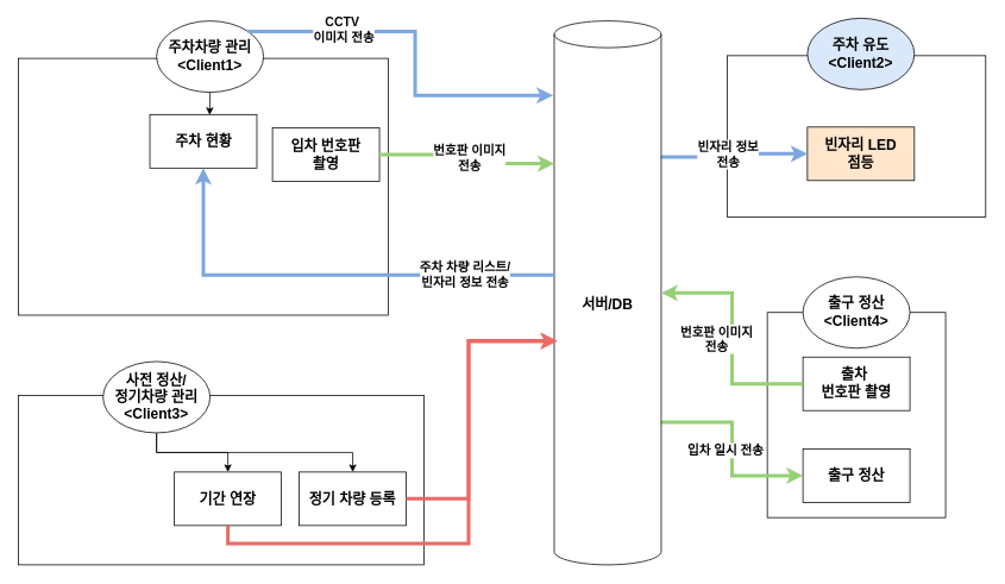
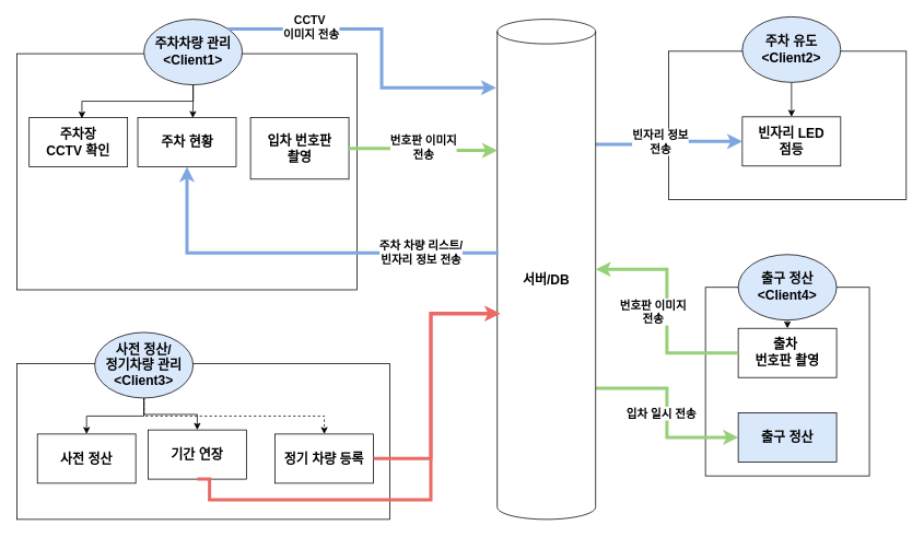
  <mxCell id="0" />
  <mxCell id="1" parent="0" />
  <mxCell id="2" value="" style="rounded=0;whiteSpace=wrap;html=1;fillColor=none;" vertex="1" parent="1"><mxGeometry x="860" y="350" width="200" height="230" as="geometry" /></mxCell>
  <mxCell id="3" value="" style="rounded=0;whiteSpace=wrap;html=1;fillColor=none;" parent="1" vertex="1"><mxGeometry x="20" y="65" width="415" height="288" as="geometry" /></mxCell>
  <mxCell id="4" value="" style="rounded=0;whiteSpace=wrap;html=1;fillColor=none;" parent="1" vertex="1"><mxGeometry x="20" y="443" width="455" height="190" as="geometry" /></mxCell>
  <mxCell id="5" value="" style="rounded=0;whiteSpace=wrap;html=1;fillColor=none;" parent="1" vertex="1"><mxGeometry x="815" y="62" width="290" height="181" as="geometry" /></mxCell>
- <mxCell id="6" value="주차차량 관리&lt;div&gt;&amp;lt;Client1&amp;gt;&lt;/div&gt;" style="ellipse;whiteSpace=wrap;html=1;fontSize=16;fontStyle=1" parent="1" vertex="1"><mxGeometry x="175" y="23" width="120" height="80" as="geometry" /></mxCell>
+ <mxCell id="6" value="주차차량 관리&lt;div&gt;&amp;lt;Client1&amp;gt;&lt;/div&gt;" style="ellipse;whiteSpace=wrap;html=1;fontSize=16;fontStyle=1;fillColor=#dae8fc;" parent="1" vertex="1"><mxGeometry x="175" y="23" width="120" height="80" as="geometry" /></mxCell>
+ <mxCell id="7" style="edgeStyle=orthogonalEdgeStyle;rounded=0;orthogonalLoop=1;jettySize=auto;html=1;exitX=0.5;exitY=1;exitDx=0;exitDy=0;entryX=0.5;entryY=0;entryDx=0;entryDy=0;" parent="1" source="8" target="13" edge="1"><mxGeometry relative="1" as="geometry" /></mxCell>
  <mxCell id="8" value="주차 유도&lt;div&gt;&amp;lt;Client2&amp;gt;&lt;/div&gt;" style="ellipse;whiteSpace=wrap;html=1;fontSize=16;fontStyle=1;fillColor=#dae8fc;" parent="1" vertex="1"><mxGeometry x="905" y="20" width="120" height="80" as="geometry" /></mxCell>
- <mxCell id="9" style="edgeStyle=orthogonalEdgeStyle;rounded=0;orthogonalLoop=1;jettySize=auto;html=1;exitX=0.5;exitY=1;exitDx=0;exitDy=0;entryX=0.5;entryY=0;entryDx=0;entryDy=0;" parent="1" source="12" target="24" edge="1"><mxGeometry relative="1" as="geometry" /></mxCell>
+ <mxCell id="9" style="edgeStyle=orthogonalEdgeStyle;rounded=0;orthogonalLoop=1;jettySize=auto;html=1;exitX=0.5;exitY=1;exitDx=0;exitDy=0;entryX=0.5;entryY=0;entryDx=0;entryDy=0;dashed=1;" parent="1" source="12" target="24" edge="1"><mxGeometry relative="1" as="geometry" /></mxCell>
  <mxCell id="10" style="edgeStyle=orthogonalEdgeStyle;rounded=0;orthogonalLoop=1;jettySize=auto;html=1;exitX=0.5;exitY=1;exitDx=0;exitDy=0;entryX=0.5;entryY=0;entryDx=0;entryDy=0;" parent="1" source="12" target="21" edge="1"><mxGeometry relative="1" as="geometry" /></mxCell>
- <mxCell id="12" value="&lt;div&gt;사전 정산/&lt;/div&gt;정기차량 관리&lt;div&gt;&amp;lt;Client3&amp;gt;&lt;/div&gt;" style="ellipse;whiteSpace=wrap;html=1;fontSize=16;fontStyle=1" parent="1" vertex="1"><mxGeometry x="115" y="405" width="120" height="80" as="geometry" /></mxCell>
- <mxCell id="13" value="빈자리 LED&lt;div&gt;점등&lt;/div&gt;" style="rounded=0;whiteSpace=wrap;html=1;fontSize=16;fontStyle=1;fillColor=#ffe6cc;" parent="1" vertex="1"><mxGeometry x="905" y="142" width="120" height="60" as="geometry" /></mxCell>
- <mxCell id="14" value="주차 현황" style="rounded=0;whiteSpace=wrap;html=1;fontSize=16;fontStyle=1" parent="1" vertex="1"><mxGeometry x="167.5" y="128" width="120" height="60" as="geometry" /></mxCell>
+ <mxCell id="11" style="edgeStyle=orthogonalEdgeStyle;rounded=0;orthogonalLoop=1;jettySize=auto;html=1;exitX=0.5;exitY=1;exitDx=0;exitDy=0;entryX=0.5;entryY=0;entryDx=0;entryDy=0;" edge="1" parent="1" source="12" target="28"><mxGeometry relative="1" as="geometry" /></mxCell>
+ <mxCell id="12" value="&lt;div&gt;사전 정산/&lt;/div&gt;정기차량 관리&lt;div&gt;&amp;lt;Client3&amp;gt;&lt;/div&gt;" style="ellipse;whiteSpace=wrap;html=1;fontSize=16;fontStyle=1;fillColor=#dae8fc;" parent="1" vertex="1"><mxGeometry x="115" y="405" width="120" height="80" as="geometry" /></mxCell>
+ <mxCell id="13" value="빈자리 LED&lt;div&gt;점등&lt;/div&gt;" style="rounded=0;whiteSpace=wrap;html=1;fontSize=16;fontStyle=1" parent="1" vertex="1"><mxGeometry x="905" y="142" width="120" height="60" as="geometry" /></mxCell>
+ <mxCell id="14" value="주차 현황" style="rounded=0;whiteSpace=wrap;html=1;fontSize=16;fontStyle=1" parent="1" vertex="1"><mxGeometry x="167.5" y="143" width="120" height="60" as="geometry" /></mxCell>
+ <mxCell id="15" value="주차장&lt;div&gt;CCTV 확인&lt;/div&gt;" style="rounded=0;whiteSpace=wrap;html=1;fontSize=16;fontStyle=1" parent="1" vertex="1"><mxGeometry x="35" y="143" width="120" height="60" as="geometry" /></mxCell>
  <mxCell id="16" style="edgeStyle=orthogonalEdgeStyle;rounded=0;orthogonalLoop=1;jettySize=auto;html=1;exitX=1;exitY=0;exitDx=0;exitDy=152.5;exitPerimeter=0;entryX=0;entryY=0.5;entryDx=0;entryDy=0;strokeWidth=4;strokeColor=#7EA6E0;" parent="1" source="20" target="13" edge="1"><mxGeometry relative="1" as="geometry" /></mxCell>
  <mxCell id="17" value="빈자리 정보&lt;div&gt;전송&lt;/div&gt;" style="edgeLabel;html=1;align=center;verticalAlign=middle;resizable=0;points=[];fontSize=14;fontStyle=1" parent="16" vertex="1" connectable="0"><mxGeometry x="-0.447" y="-4" relative="1" as="geometry"><mxPoint x="28" y="-7" as="offset" /></mxGeometry></mxCell>
  <mxCell id="18" style="edgeStyle=orthogonalEdgeStyle;rounded=0;orthogonalLoop=1;jettySize=auto;html=1;exitX=1;exitY=0;exitDx=0;exitDy=450;exitPerimeter=0;entryX=0;entryY=0.5;entryDx=0;entryDy=0;strokeWidth=4;strokeColor=#97D077;" edge="1" parent="1" source="20" target="35"><mxGeometry relative="1" as="geometry" /></mxCell>
  <mxCell id="19" value="입차 일시 전송" style="edgeLabel;html=1;align=center;verticalAlign=middle;resizable=0;points=[];fontSize=14;fontStyle=1" vertex="1" connectable="0" parent="18"><mxGeometry x="-0.073" y="-1" relative="1" as="geometry"><mxPoint x="-7" y="9" as="offset" /></mxGeometry></mxCell>
- <mxCell id="20" value="서버/DB" style="shape=cylinder3;whiteSpace=wrap;html=1;boundedLbl=1;backgroundOutline=1;size=15;fontSize=16;fontStyle=1" parent="1" vertex="1"><mxGeometry x="621" y="23" width="120" height="610" as="geometry" /></mxCell>
- <mxCell id="21" value="기간 연장" style="rounded=0;whiteSpace=wrap;html=1;fontSize=16;fontStyle=1" parent="1" vertex="1"><mxGeometry x="195" y="528.94" width="120" height="60" as="geometry" /></mxCell>
+ <mxCell id="20" value="서버/DB" style="shape=cylinder3;whiteSpace=wrap;html=1;boundedLbl=1;backgroundOutline=1;size=15;fontSize=16;fontStyle=1" parent="1" vertex="1"><mxGeometry x="606" y="23" width="120" height="610" as="geometry" /></mxCell>
+ <mxCell id="21" value="기간 연장" style="rounded=0;whiteSpace=wrap;html=1;fontSize=16;fontStyle=1" parent="1" vertex="1"><mxGeometry x="180" y="523.94" width="120" height="60" as="geometry" /></mxCell>
  <mxCell id="22" style="edgeStyle=orthogonalEdgeStyle;rounded=0;orthogonalLoop=1;jettySize=auto;html=1;exitX=1;exitY=0;exitDx=0;exitDy=0;entryX=-0.01;entryY=0.137;entryDx=0;entryDy=0;entryPerimeter=0;strokeWidth=4;strokeColor=#7EA6E0;" parent="1" source="6" target="20" edge="1"><mxGeometry relative="1" as="geometry"><Array as="points"><mxPoint x="465" y="35" /><mxPoint x="465" y="107" /></Array></mxGeometry></mxCell>
  <mxCell id="23" value="CCTV&amp;nbsp;&lt;div&gt;이미지 전송&lt;/div&gt;" style="edgeLabel;html=1;align=center;verticalAlign=middle;resizable=0;points=[];fontSize=14;fontStyle=1" parent="22" vertex="1" connectable="0"><mxGeometry x="-0.217" y="-1" relative="1" as="geometry"><mxPoint x="-55" y="-3" as="offset" /></mxGeometry></mxCell>
  <mxCell id="24" value="정기 차량 등록" style="rounded=0;whiteSpace=wrap;html=1;fontSize=16;fontStyle=1" parent="1" vertex="1"><mxGeometry x="335" y="528.94" width="120" height="60" as="geometry" /></mxCell>
  <mxCell id="25" style="edgeStyle=orthogonalEdgeStyle;rounded=0;orthogonalLoop=1;jettySize=auto;html=1;exitX=1;exitY=0.5;exitDx=0;exitDy=0;entryX=0.029;entryY=0.588;entryDx=0;entryDy=0;entryPerimeter=0;strokeWidth=4;strokeColor=#EA6B66;" parent="1" source="24" target="20" edge="1"><mxGeometry relative="1" as="geometry"><mxPoint x="766" y="423" as="targetPoint" /><Array as="points"><mxPoint x="525" y="559" /><mxPoint x="525" y="382" /></Array></mxGeometry></mxCell>
  <mxCell id="26" style="edgeStyle=orthogonalEdgeStyle;rounded=0;orthogonalLoop=1;jettySize=auto;html=1;exitX=0.5;exitY=1;exitDx=0;exitDy=0;entryX=0.011;entryY=0.467;entryDx=0;entryDy=0;entryPerimeter=0;startArrow=classic;startFill=1;endArrow=none;strokeWidth=4;strokeColor=#7EA6E0;" parent="1" source="14" target="20" edge="1"><mxGeometry relative="1" as="geometry" /></mxCell>
  <mxCell id="27" value="주차 차량&amp;nbsp;&lt;span style=&quot;background-color: light-dark(#ffffff, var(--ge-dark-color, #121212)); color: light-dark(rgb(0, 0, 0), rgb(255, 255, 255));&quot;&gt;리스트/&lt;/span&gt;&lt;div&gt;&lt;span style=&quot;background-color: light-dark(#ffffff, var(--ge-dark-color, #121212)); color: light-dark(rgb(0, 0, 0), rgb(255, 255, 255));&quot;&gt;빈자리 정보 전송&lt;/span&gt;&lt;/div&gt;" style="edgeLabel;html=1;align=center;verticalAlign=middle;resizable=0;points=[];fontSize=14;fontStyle=1" parent="26" vertex="1" connectable="0"><mxGeometry x="0.522" y="-1" relative="1" as="geometry"><mxPoint x="21" y="-2" as="offset" /></mxGeometry></mxCell>
+ <mxCell id="28" value="사전 정산" style="rounded=0;whiteSpace=wrap;html=1;fontSize=16;fontStyle=1" vertex="1" parent="1"><mxGeometry x="45" y="528.94" width="120" height="60" as="geometry" /></mxCell>
  <mxCell id="29" style="edgeStyle=orthogonalEdgeStyle;rounded=0;orthogonalLoop=1;jettySize=auto;html=1;exitX=0.5;exitY=1;exitDx=0;exitDy=0;entryX=0.028;entryY=0.589;entryDx=0;entryDy=0;entryPerimeter=0;strokeWidth=4;strokeColor=#EA6B66;" edge="1" parent="1" source="21" target="20"><mxGeometry relative="1" as="geometry"><Array as="points"><mxPoint x="255" y="609" /><mxPoint x="525" y="609" /><mxPoint x="525" y="382" /></Array></mxGeometry></mxCell>
- <mxCell id="31" value="출구 정산&lt;div&gt;&amp;lt;Client4&amp;gt;&lt;/div&gt;" style="ellipse;whiteSpace=wrap;html=1;fontSize=16;fontStyle=1" vertex="1" parent="1"><mxGeometry x="900" y="310" width="120" height="80" as="geometry" /></mxCell>
+ <mxCell id="30" style="edgeStyle=orthogonalEdgeStyle;rounded=0;orthogonalLoop=1;jettySize=auto;html=1;exitX=0.5;exitY=1;exitDx=0;exitDy=0;entryX=0.5;entryY=0;entryDx=0;entryDy=0;" edge="1" parent="1" source="31" target="32"><mxGeometry relative="1" as="geometry" /></mxCell>
+ <mxCell id="31" value="출구 정산&lt;div&gt;&amp;lt;Client4&amp;gt;&lt;/div&gt;" style="ellipse;whiteSpace=wrap;html=1;fontSize=16;fontStyle=1;fillColor=#dae8fc;" vertex="1" parent="1"><mxGeometry x="900" y="310" width="120" height="80" as="geometry" /></mxCell>
  <mxCell id="32" value="출차&amp;nbsp;&lt;div&gt;번호판 촬영&lt;/div&gt;" style="rounded=0;whiteSpace=wrap;html=1;fontSize=16;fontStyle=1" vertex="1" parent="1"><mxGeometry x="900" y="400" width="120" height="60" as="geometry" /></mxCell>
  <mxCell id="33" style="edgeStyle=orthogonalEdgeStyle;rounded=0;orthogonalLoop=1;jettySize=auto;html=1;exitX=0;exitY=0.5;exitDx=0;exitDy=0;entryX=1;entryY=0.5;entryDx=0;entryDy=0;entryPerimeter=0;strokeWidth=4;strokeColor=#97D077;" edge="1" parent="1" source="32" target="20"><mxGeometry relative="1" as="geometry" /></mxCell>
  <mxCell id="34" value="번호판 이미지&lt;div&gt;전송&lt;/div&gt;" style="edgeLabel;html=1;align=center;verticalAlign=middle;resizable=0;points=[];fontSize=14;fontStyle=1" vertex="1" connectable="0" parent="33"><mxGeometry x="0.105" y="-3" relative="1" as="geometry"><mxPoint x="-21" y="14" as="offset" /></mxGeometry></mxCell>
- <mxCell id="35" value="출구 정산" style="rounded=0;whiteSpace=wrap;html=1;fontStyle=1;fontSize=16;" vertex="1" parent="1"><mxGeometry x="900" y="503" width="120" height="60" as="geometry" /></mxCell>
- <mxCell id="36" value="입차 번호판&lt;div&gt;촬영&lt;/div&gt;" style="rounded=0;whiteSpace=wrap;html=1;fontSize=16;fontStyle=1" vertex="1" parent="1"><mxGeometry x="305" y="143" width="120" height="60" as="geometry" /></mxCell>
+ <mxCell id="35" value="출구 정산" style="rounded=0;whiteSpace=wrap;html=1;fontStyle=1;fontSize=16;fillColor=#dae8fc;" vertex="1" parent="1"><mxGeometry x="900" y="503" width="120" height="60" as="geometry" /></mxCell>
+ <mxCell id="36" value="입차 번호판&lt;div&gt;촬영&lt;/div&gt;" style="rounded=0;whiteSpace=wrap;html=1;fontSize=16;fontStyle=1" vertex="1" parent="1"><mxGeometry x="305" y="143" width="120" height="75" as="geometry" /></mxCell>
  <mxCell id="37" style="edgeStyle=orthogonalEdgeStyle;rounded=0;orthogonalLoop=1;jettySize=auto;html=1;exitX=0.5;exitY=1;exitDx=0;exitDy=0;entryX=0.559;entryY=0.008;entryDx=0;entryDy=0;entryPerimeter=0;" edge="1" parent="1" source="6" target="14"><mxGeometry relative="1" as="geometry" /></mxCell>
+ <mxCell id="38" style="edgeStyle=orthogonalEdgeStyle;rounded=0;orthogonalLoop=1;jettySize=auto;html=1;exitX=0.5;exitY=1;exitDx=0;exitDy=0;entryX=0.536;entryY=0.017;entryDx=0;entryDy=0;entryPerimeter=0;" edge="1" parent="1" source="6" target="15"><mxGeometry relative="1" as="geometry" /></mxCell>
  <mxCell id="39" style="edgeStyle=orthogonalEdgeStyle;rounded=0;orthogonalLoop=1;jettySize=auto;html=1;exitX=1;exitY=0.5;exitDx=0;exitDy=0;entryX=0;entryY=0;entryDx=0;entryDy=160;entryPerimeter=0;strokeWidth=4;strokeColor=#97D077;" edge="1" parent="1" source="36" target="20"><mxGeometry relative="1" as="geometry" /></mxCell>
  <mxCell id="40" value="번호판 이미지&lt;div&gt;전송&lt;/div&gt;" style="edgeLabel;html=1;align=center;verticalAlign=middle;resizable=0;points=[];fontSize=14;fontStyle=1" vertex="1" connectable="0" parent="39"><mxGeometry x="-0.015" y="2" relative="1" as="geometry"><mxPoint as="offset" /></mxGeometry></mxCell>
